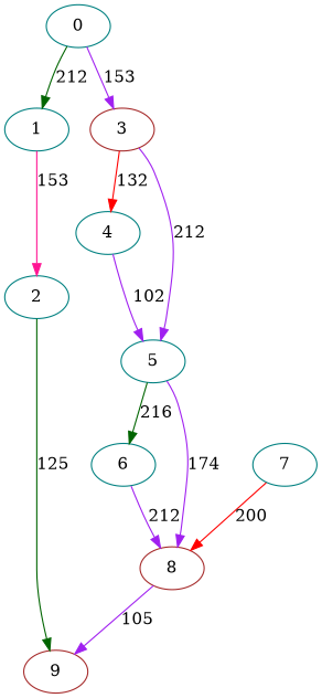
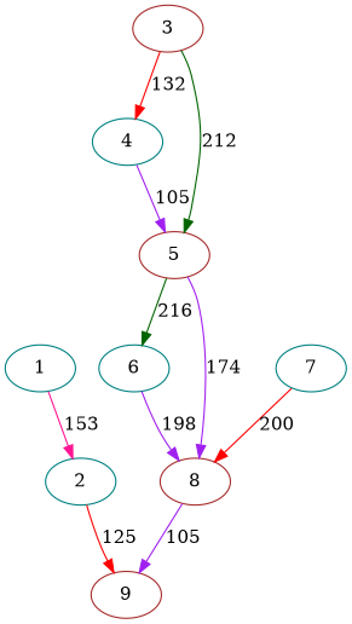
  digraph {
    node [color=teal]
    edge [color=purple]
-   0
    1
    3 [color=brown]
    2
    4
-   5
+   5 [color=brown]
    9 [color=brown]
    6
    8 [color=brown]
    7
-   0 -> 1 [color=darkgreen label=212]
-   0 -> 3 [label=153]
    1 -> 2 [color=deeppink label=153]
    3 -> 4 [color=red label=132]
-   3 -> 5 [label=212]
-   2 -> 9 [color=darkgreen label=125]
-   4 -> 5 [label=102]
+   3 -> 5 [color=darkgreen label=212]
+   2 -> 9 [color=red label=125]
+   4 -> 5 [label=105]
    5 -> 6 [color=darkgreen label=216]
    5 -> 8 [label=174]
-   6 -> 8 [label=212]
+   6 -> 8 [label=198]
    8 -> 9 [label=105]
    7 -> 8 [color=red label=200]
  }
